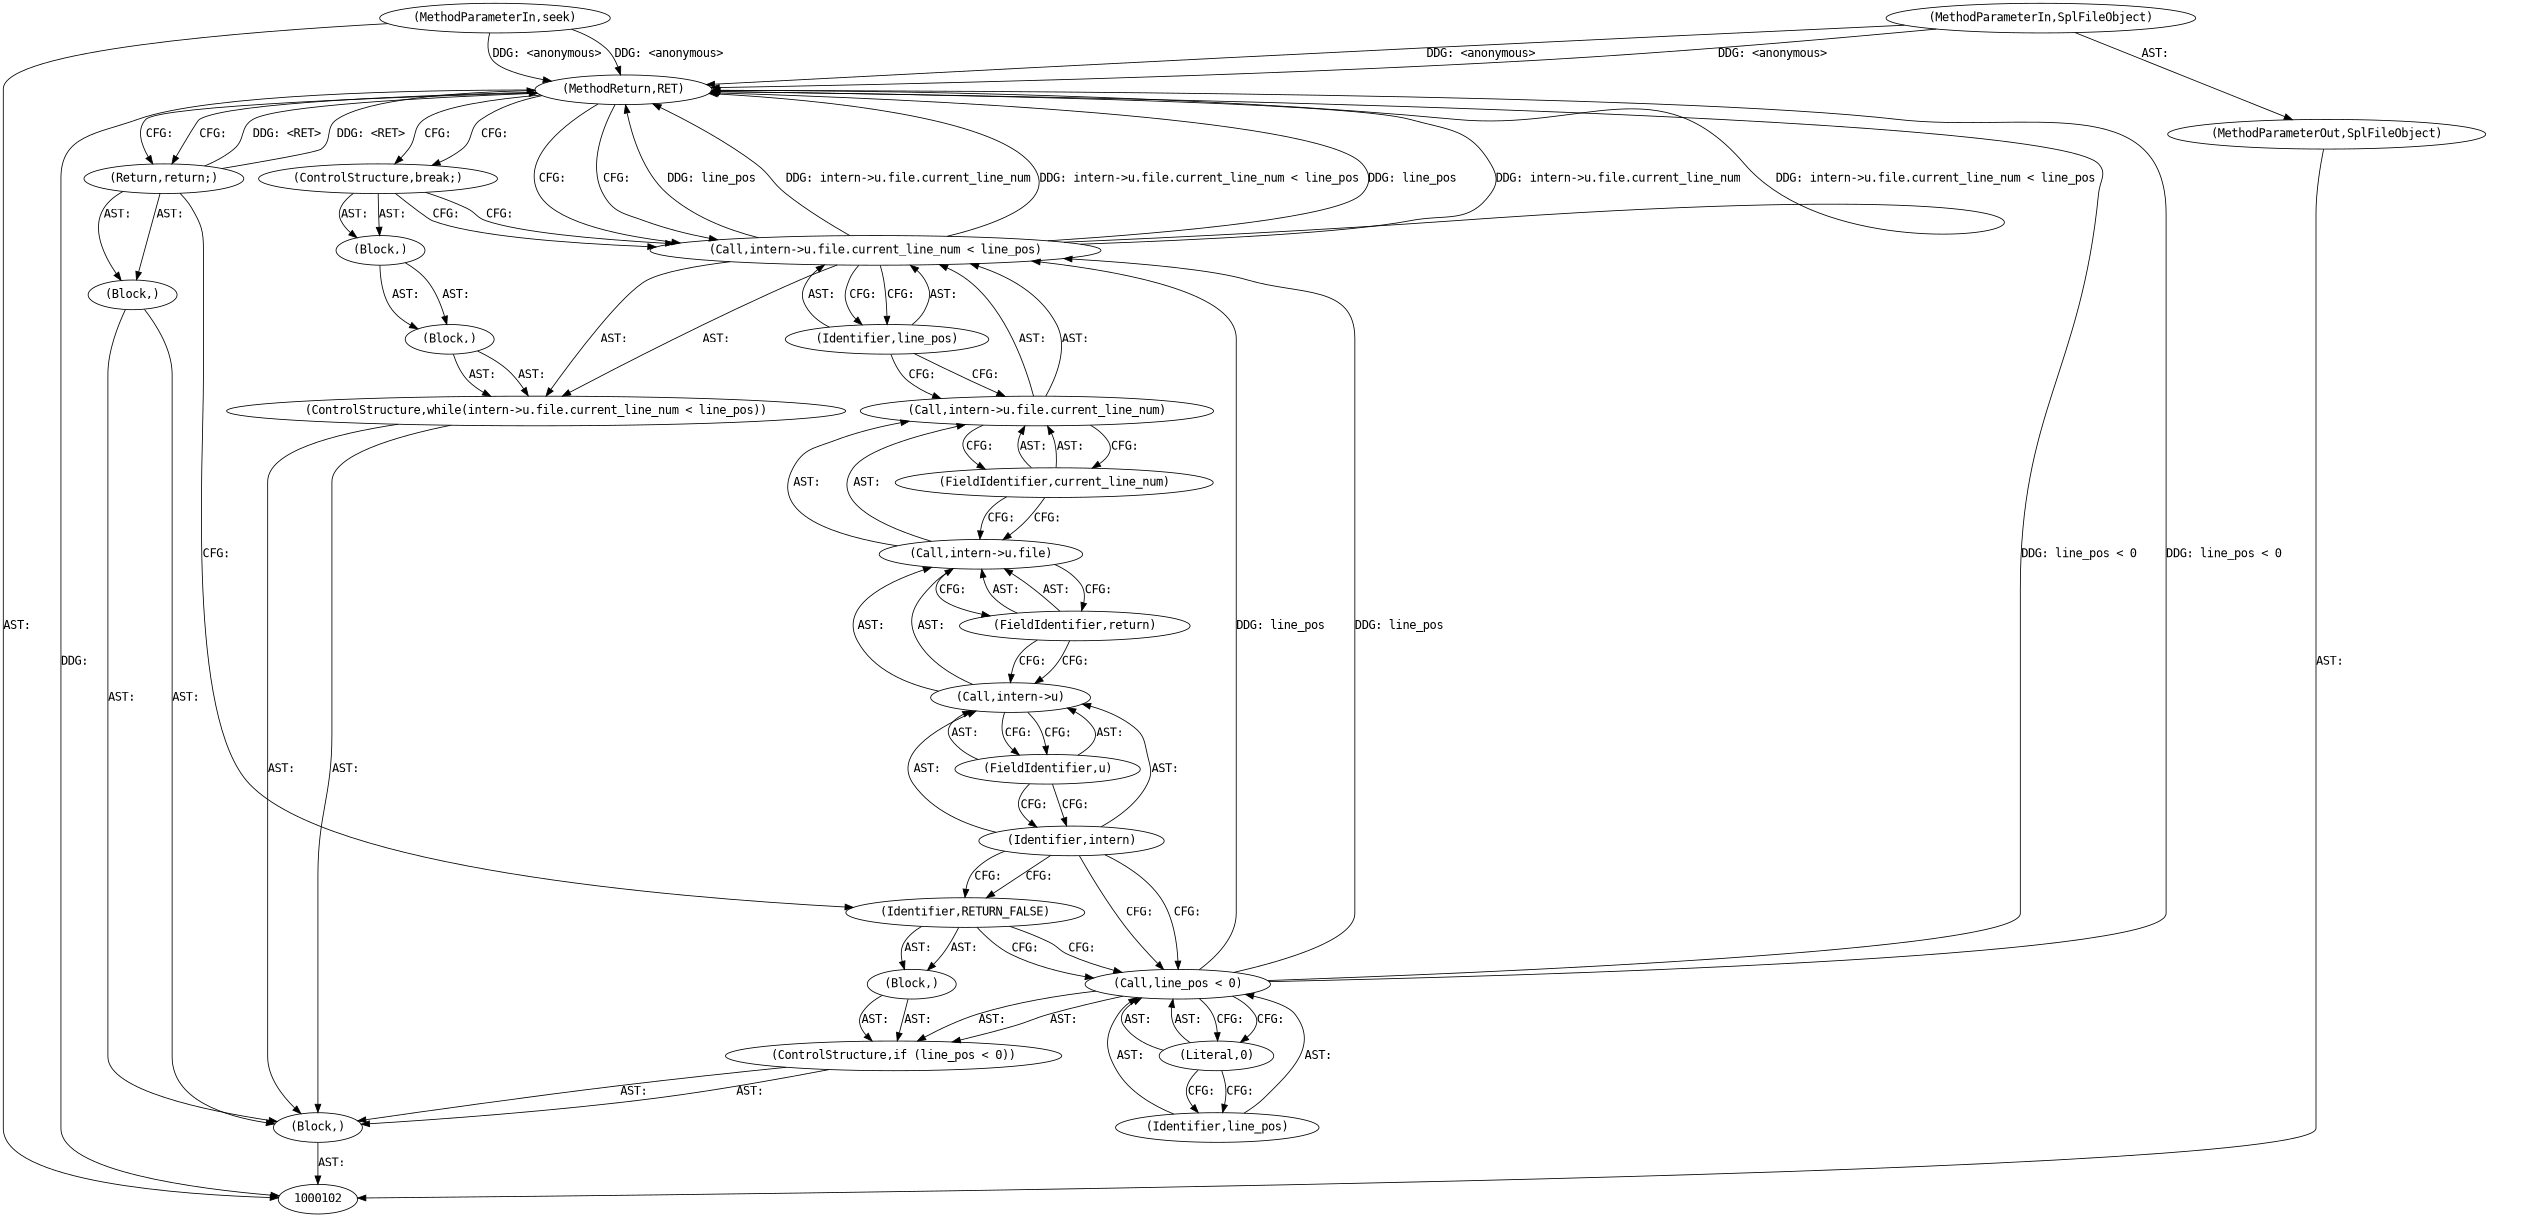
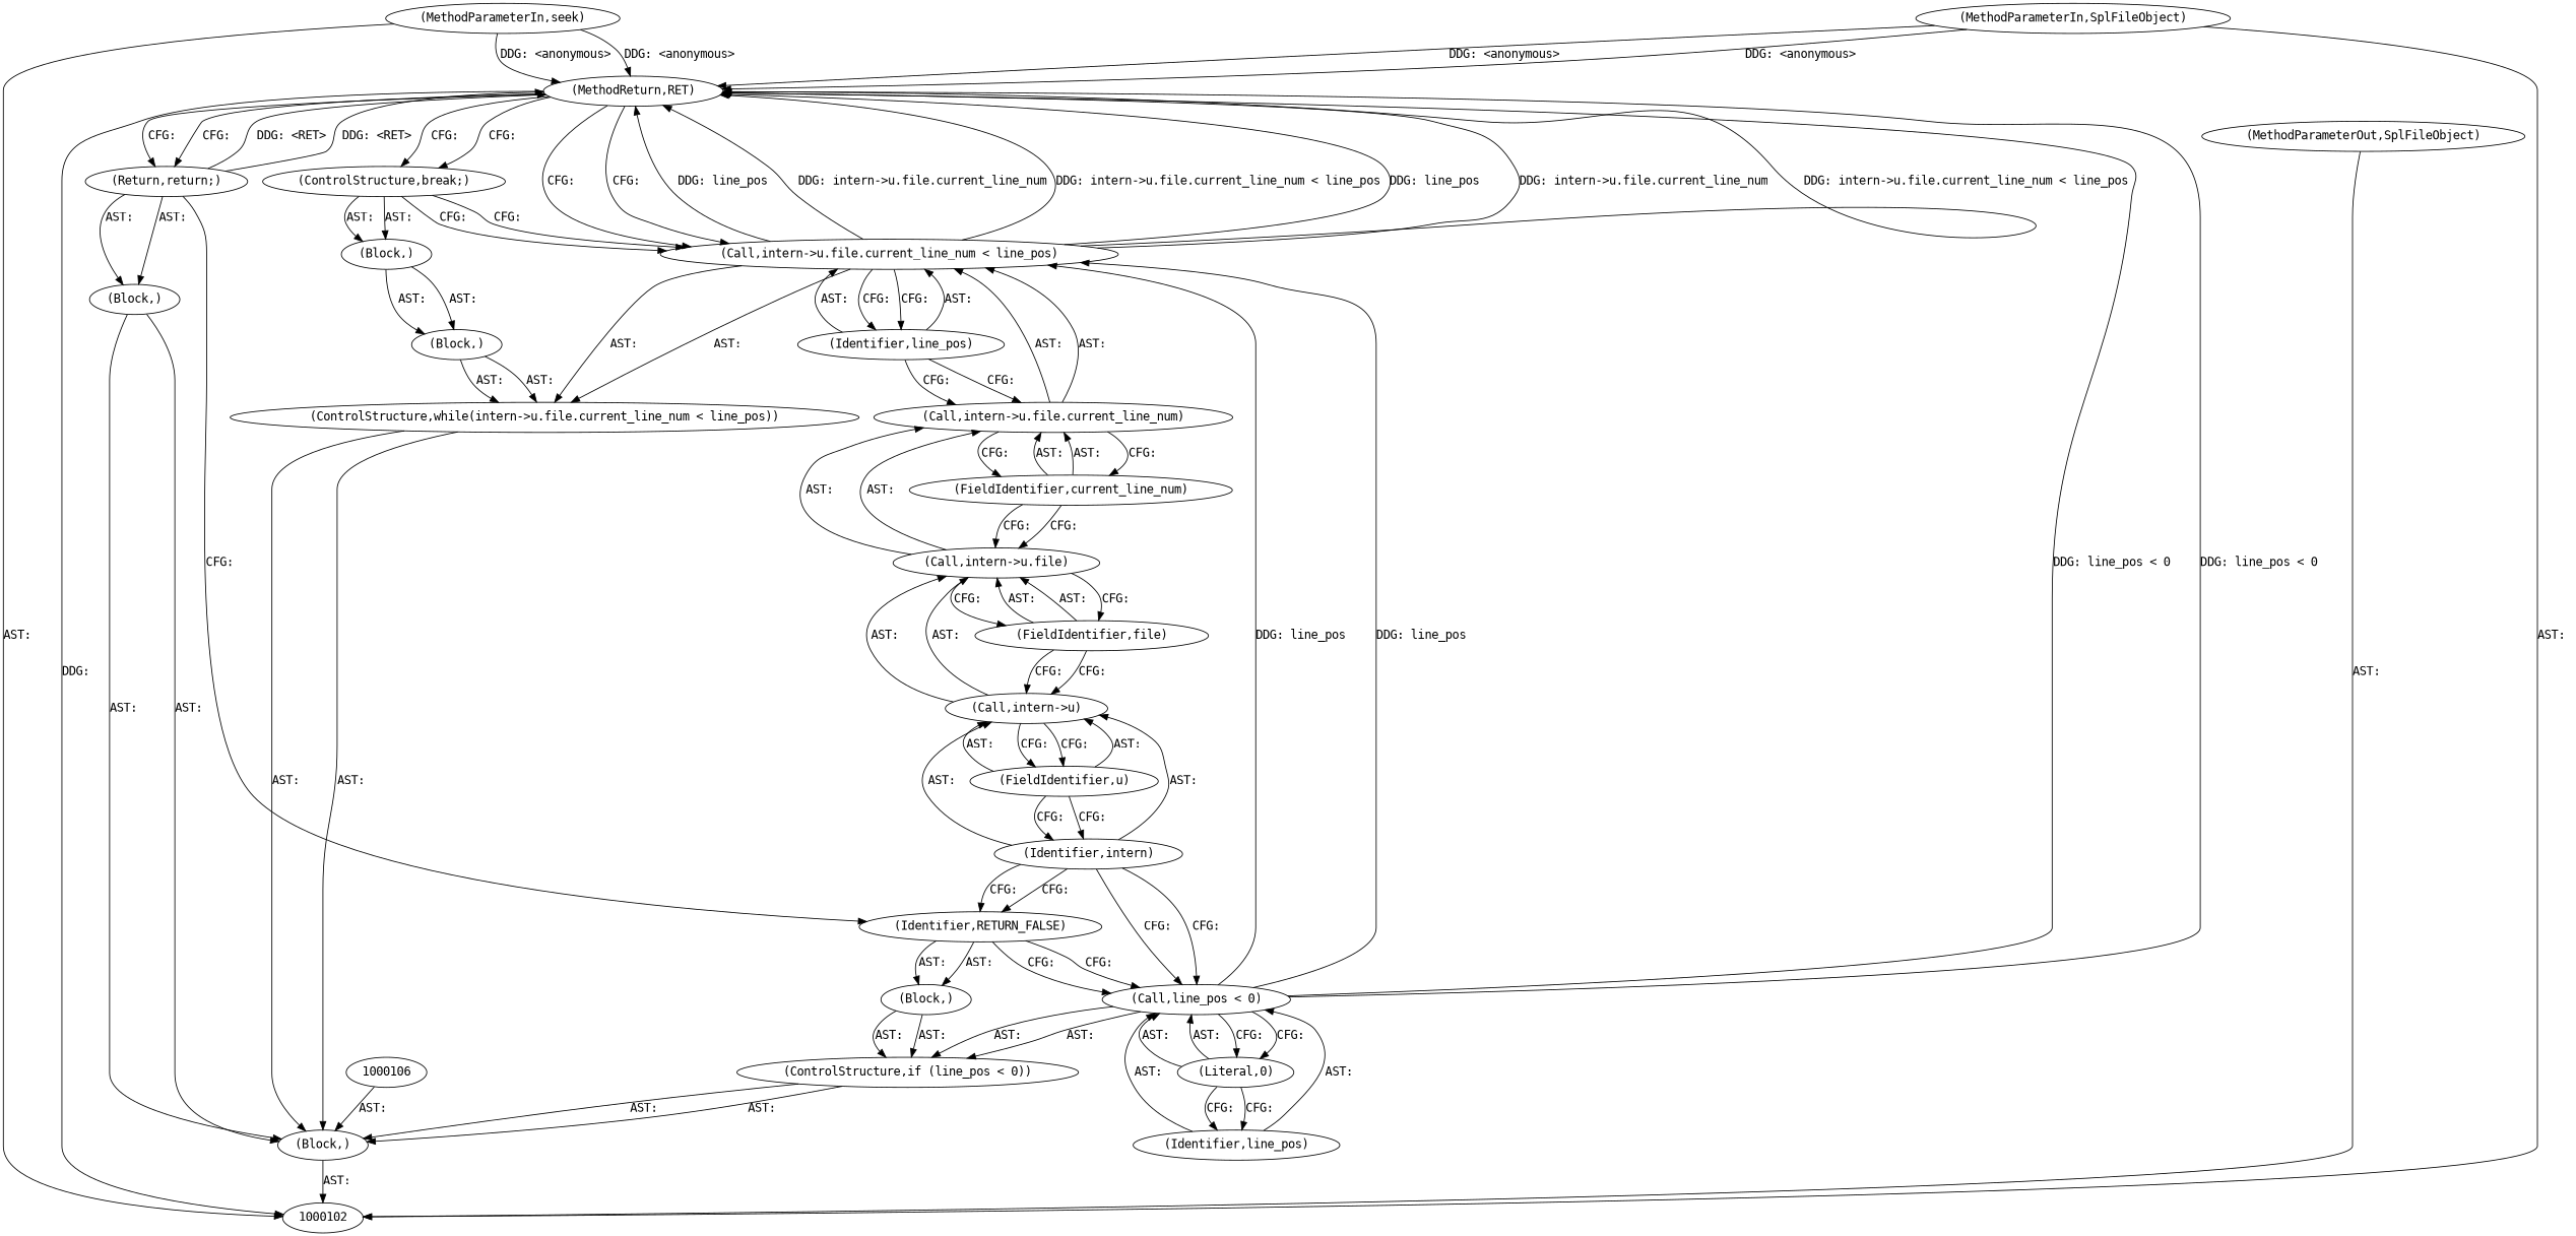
  digraph {
    fontname="DejaVu Sans Mono"
    node [fontname="DejaVu Sans Mono"]
    edge [fontname="DejaVu Sans Mono"]
    n1 [label="(MethodReturn,RET)"]
    n2 [label="(Call,intern->u.file.current_line_num < line_pos)"]
    n3 [label="(ControlStructure,break;)"]
    n4 [label="(Return,return;)"]
    1000102
    n6 [label="(ControlStructure,while(intern->u.file.current_line_num < line_pos))"]
    n7 [label="(Identifier,line_pos)"]
    n8 [label="(Block,)"]
    n9 [label="(Identifier,RETURN_FALSE)"]
    n10 [label="(Block,)"]
    n11 [label="(MethodParameterIn,SplFileObject)"]
    n12 [label="(MethodParameterOut,SplFileObject)"]
    n13 [label="(MethodParameterIn,seek)"]
    n14 [label="(Block,)"]
    n15 [label="(Call,line_pos < 0)"]
    n16 [label="(ControlStructure,if (line_pos < 0))"]
    n17 [label="(Literal,0)"]
    n18 [label="(FieldIdentifier,u)"]
    n19 [label="(Call,intern->u)"]
    n20 [label="(Identifier,intern)"]
    n21 [label="(Call,intern->u.file)"]
-   n22 [label="(FieldIdentifier,return)"]
+   n22 [label="(FieldIdentifier,file)"]
    n23 [label="(Call,intern->u.file.current_line_num)"]
    n24 [label="(Block,)"]
    n25 [label="(FieldIdentifier,current_line_num)"]
    n26 [label="(Block,)"]
    n27 [label="(Identifier,line_pos)"]
+   1000106
    n1 -> n2 [label="CFG: "]
    n1 -> n2 [label="CFG: "]
    n1 -> n3 [label="CFG: "]
    n1 -> n3 [label="CFG: "]
    n1 -> n4 [label="CFG: "]
    n1 -> n4 [label="CFG: "]
    n1 -> 1000102 [label="DDG: "]
    n2 -> n1 [label="DDG: intern->u.file.current_line_num"]
    n2 -> n1 [label="DDG: intern->u.file.current_line_num < line_pos"]
    n2 -> n1 [label="DDG: line_pos"]
    n2 -> n1 [label="DDG: intern->u.file.current_line_num"]
    n2 -> n1 [label="DDG: intern->u.file.current_line_num < line_pos"]
    n2 -> n1 [label="DDG: line_pos"]
    n2 -> n6 [label="AST: "]
    n2 -> n6 [label="AST: "]
    n2 -> n7 [label="CFG: "]
    n2 -> n7 [label="CFG: "]
    n3 -> n2 [label="CFG: "]
    n3 -> n2 [label="CFG: "]
    n3 -> n8 [label="AST: "]
    n3 -> n8 [label="AST: "]
    n4 -> n1 [label="DDG: <RET>"]
    n4 -> n1 [label="DDG: <RET>"]
    n4 -> n9 [label="CFG: "]
    n4 -> n10 [label="AST: "]
    n4 -> n10 [label="AST: "]
    n6 -> n24 [label="AST: "]
    n6 -> n24 [label="AST: "]
    n7 -> n2 [label="AST: "]
    n7 -> n2 [label="AST: "]
    n7 -> n23 [label="CFG: "]
    n7 -> n23 [label="CFG: "]
    n8 -> n26 [label="AST: "]
    n8 -> n26 [label="AST: "]
    n9 -> n14 [label="AST: "]
    n9 -> n14 [label="AST: "]
    n9 -> n15 [label="CFG: "]
    n9 -> n15 [label="CFG: "]
    n10 -> n24 [label="AST: "]
    n10 -> n24 [label="AST: "]
    n11 -> n1 [label="DDG: <anonymous>"]
    n11 -> n1 [label="DDG: <anonymous>"]
-   n11 -> n12 [label="AST: "]
+   n11 -> 1000102 [label="AST: "]
    n12 -> 1000102 [label="AST: "]
    n13 -> n1 [label="DDG: <anonymous>"]
    n13 -> n1 [label="DDG: <anonymous>"]
    n13 -> 1000102 [label="AST: "]
    n14 -> n16 [label="AST: "]
    n14 -> n16 [label="AST: "]
    n15 -> n1 [label="DDG: line_pos < 0"]
    n15 -> n1 [label="DDG: line_pos < 0"]
    n15 -> n2 [label="DDG: line_pos"]
    n15 -> n2 [label="DDG: line_pos"]
    n15 -> n16 [label="AST: "]
    n15 -> n16 [label="AST: "]
    n15 -> n17 [label="CFG: "]
    n15 -> n17 [label="CFG: "]
    n16 -> n24 [label="AST: "]
    n16 -> n24 [label="AST: "]
    n17 -> n15 [label="AST: "]
    n17 -> n15 [label="AST: "]
    n17 -> n27 [label="CFG: "]
    n17 -> n27 [label="CFG: "]
    n18 -> n19 [label="AST: "]
    n18 -> n19 [label="AST: "]
    n18 -> n20 [label="CFG: "]
    n18 -> n20 [label="CFG: "]
    n19 -> n18 [label="CFG: "]
    n19 -> n18 [label="CFG: "]
    n19 -> n21 [label="AST: "]
    n19 -> n21 [label="AST: "]
    n20 -> n9 [label="CFG: "]
    n20 -> n9 [label="CFG: "]
    n20 -> n15 [label="CFG: "]
    n20 -> n15 [label="CFG: "]
    n20 -> n19 [label="AST: "]
    n20 -> n19 [label="AST: "]
    n21 -> n22 [label="CFG: "]
    n21 -> n22 [label="CFG: "]
    n21 -> n23 [label="AST: "]
    n21 -> n23 [label="AST: "]
    n22 -> n19 [label="CFG: "]
    n22 -> n19 [label="CFG: "]
    n22 -> n21 [label="AST: "]
    n22 -> n21 [label="AST: "]
    n23 -> n2 [label="AST: "]
    n23 -> n2 [label="AST: "]
    n23 -> n25 [label="CFG: "]
    n23 -> n25 [label="CFG: "]
    n24 -> 1000102 [label="AST: "]
    n25 -> n21 [label="CFG: "]
    n25 -> n21 [label="CFG: "]
    n25 -> n23 [label="AST: "]
    n25 -> n23 [label="AST: "]
    n26 -> n6 [label="AST: "]
    n26 -> n6 [label="AST: "]
    n27 -> n15 [label="AST: "]
    n27 -> n15 [label="AST: "]
+   1000106 -> n24 [label="AST: "]
  }
